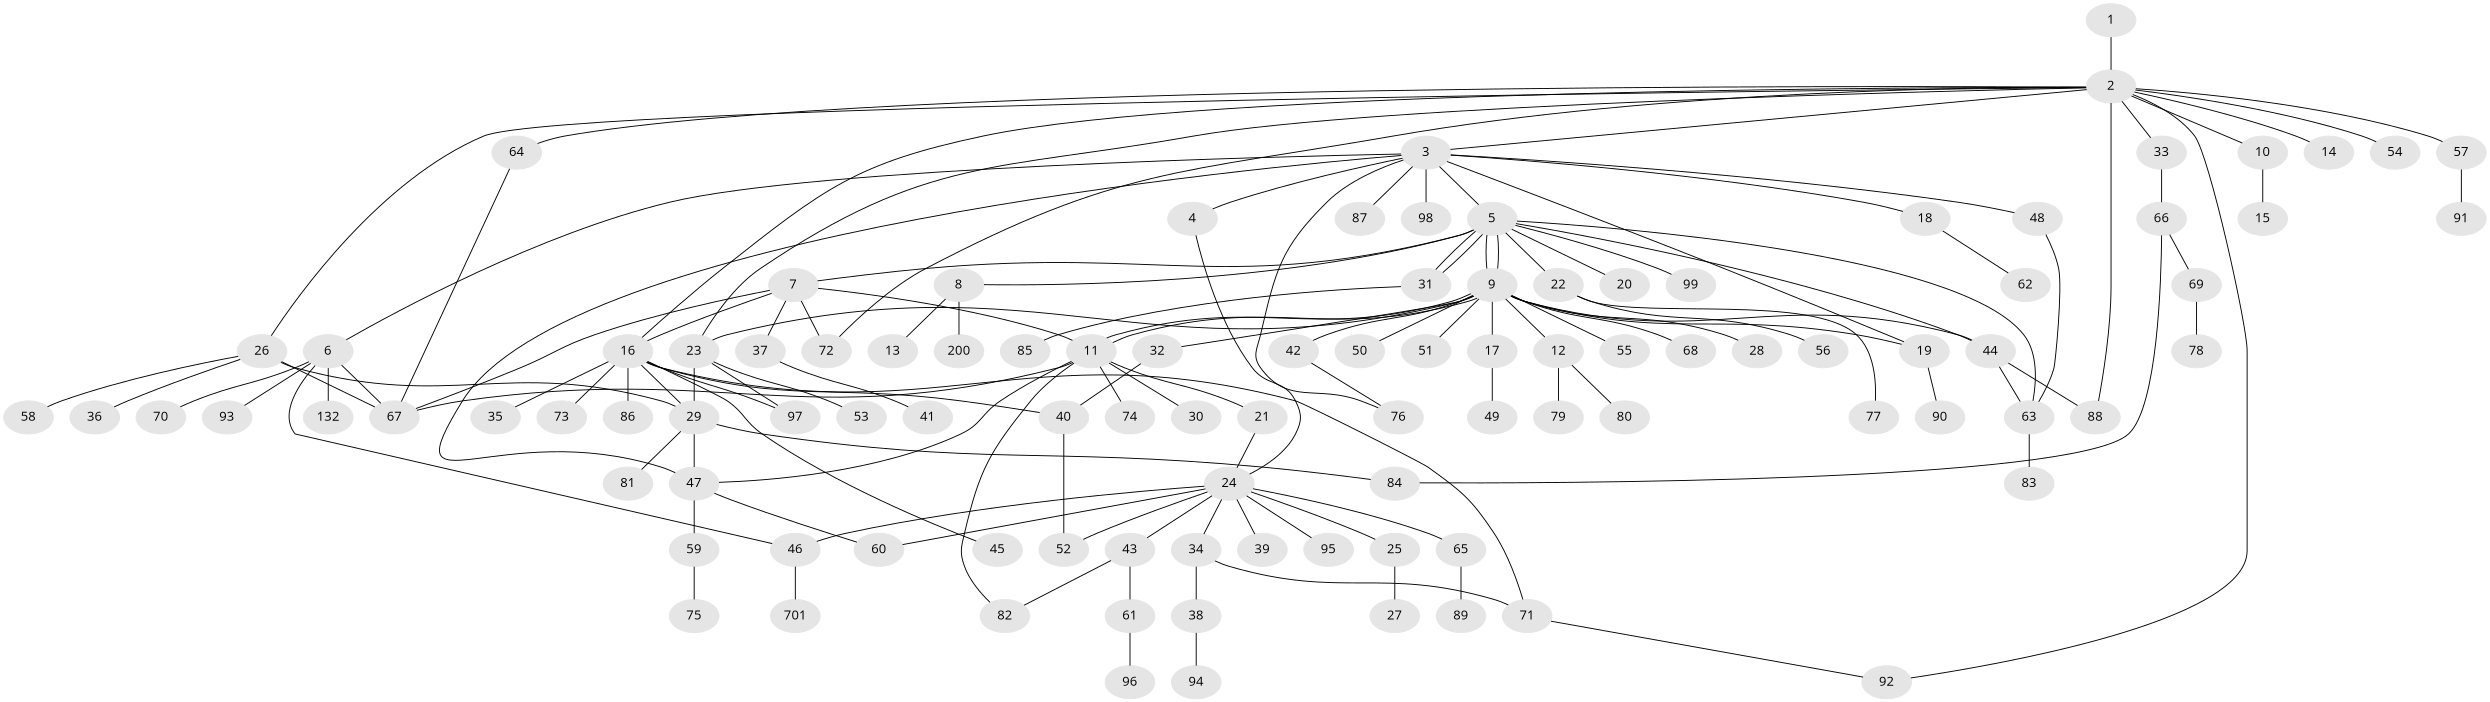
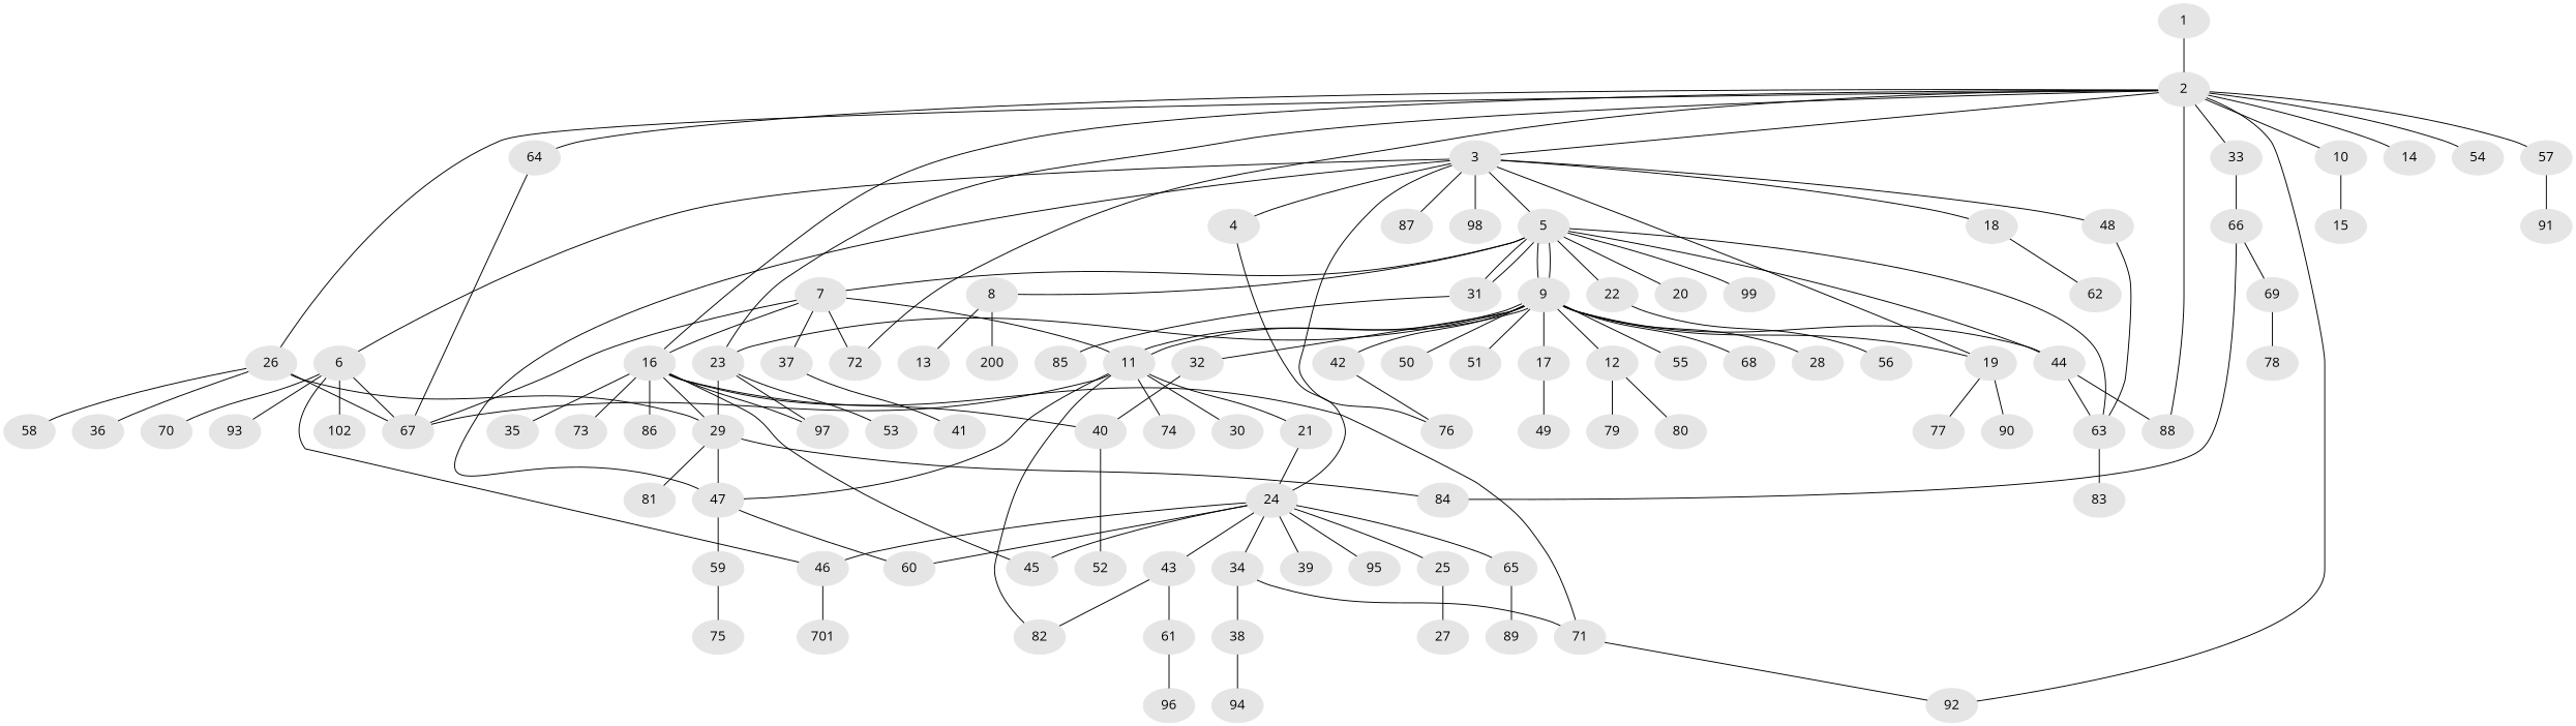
  graph {
    fontname="Open Sans"
    node [color=gray90 fontname="Open Sans" style=filled]
    edge [fontname="Open Sans"]
    1
    2
    3
    10
    14
    16
    23
    26
    33
    54
    57
    64
    72
    92
    88
    4
    5
    6
    18
    19
    47
    48
    76
    87
    98
    15
    29
    35
    40
    45
    71
    73
    86
    97
    53
    67
    36
    58
    66
    91
    24
    7
    8
    9
    20
    22
    31
    44
    63
    99
    46
    70
    93
-   102 [label=132]
+   102
    62
    77
    90
    60
    59
    25
    34
    39
    43
    65
    95
    11
    37
    13
    n69 [label=200]
    12
    17
    28
    32
    42
    50
    51
    55
    68
    56
    85
    83
    n82 [label=701]
    21
    30
    74
    82
    41
    79
    80
    49
    81
    84
    52
    27
    38
    61
    89
    69
    94
    96
    75
    78
    1 -- 2
    2 -- 3
    2 -- 10
    2 -- 14
    2 -- 16
    2 -- 23
    2 -- 26
    2 -- 33
    2 -- 54
    2 -- 57
    2 -- 64
    2 -- 72
    2 -- 92
    2 -- 88
    3 -- 4
    3 -- 5
    3 -- 6
    3 -- 18
    3 -- 19
    3 -- 47
    3 -- 48
    3 -- 76
    3 -- 87
    3 -- 98
    10 -- 15
    16 -- 29
    16 -- 35
    16 -- 40
    16 -- 45
    16 -- 71
    16 -- 73
    16 -- 86
    16 -- 97
    23 -- 29
    23 -- 97
    23 -- 53
    26 -- 29
    26 -- 67
    26 -- 36
    26 -- 58
    33 -- 66
    57 -- 91
    64 -- 67
    4 -- 24
    5 -- 7
    5 -- 8
    5 -- 9
    5 -- 9
    5 -- 20
    5 -- 22
    5 -- 31
    5 -- 31
    5 -- 44
    5 -- 63
    5 -- 99
    6 -- 67
    6 -- 46
    6 -- 70
    6 -- 93
    6 -- 102
    18 -- 62
-   22 -- 77
+   19 -- 77
    19 -- 90
    47 -- 60
    47 -- 59
    48 -- 63
    29 -- 47
    29 -- 81
    29 -- 84
    40 -- 52
    71 -- 92
    66 -- 84
    66 -- 69
-   24 -- 52
+   24 -- 45
    24 -- 46
    24 -- 60
    24 -- 25
    24 -- 34
    24 -- 39
    24 -- 43
    24 -- 65
    24 -- 95
    7 -- 16
    7 -- 72
    7 -- 67
    7 -- 11
    7 -- 37
    8 -- 13
    8 -- n69
    9 -- 23
    9 -- 19
    9 -- 44
    9 -- 11
    9 -- 11
    9 -- 12
    9 -- 17
    9 -- 28
    9 -- 32
    9 -- 42
    9 -- 50
    9 -- 51
    9 -- 55
    9 -- 68
    22 -- 56
    31 -- 85
    44 -- 88
    44 -- 63
    63 -- 83
    46 -- n82
    59 -- 75
    25 -- 27
    34 -- 71
    34 -- 38
    43 -- 82
    43 -- 61
    65 -- 89
    11 -- 47
    11 -- 67
    11 -- 21
    11 -- 30
    11 -- 74
    11 -- 82
    37 -- 41
    12 -- 79
    12 -- 80
    17 -- 49
    32 -- 40
    42 -- 76
    21 -- 24
    38 -- 94
    61 -- 96
    69 -- 78
  }
